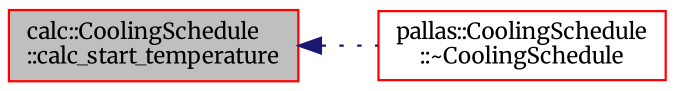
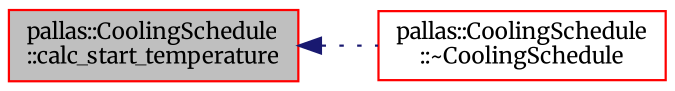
  digraph {
    rankdir=LR
    fontname=Merriweather
    node [color=red fontname=Merriweather fontsize=10 shape=record style=filled]
-   n1 [fillcolor=grey75 fontcolor=black height=0.2 label="calc::CoolingSchedule\l::calc_start_temperature" width=0.4]
+   n1 [fillcolor=grey75 fontcolor=black height=0.2 label="pallas::CoolingSchedule\l::calc_start_temperature" width=0.4]
    n2 [fillcolor=white height=0.2 label="pallas::CoolingSchedule\l::~CoolingSchedule" width=0.4]
    n1 -> n2 [color=midnightblue dir=back fontname=Merriweather fontsize=10 labelfontname=Helvetica labelfontsize=10 style=dotted]
  }
